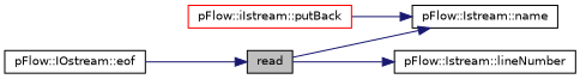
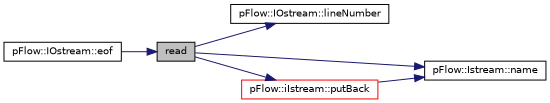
  digraph {
    rankdir=LR
    node [color=black fillcolor=white fontname=Helvetica fontsize=10 shape=record style=filled]
    edge [color=midnightblue fontname=Helvetica fontsize=10 labelfontname=Helvetica labelfontsize=10 style=solid]
    n1 [fillcolor=grey75 fontcolor=black height=0.2 label=read width=0.4]
-   n2 [height=0.2 label="pFlow::Istream::lineNumber" width=0.4]
+   n2 [height=0.2 label="pFlow::IOstream::lineNumber" width=0.4]
    n3 [height=0.2 label="pFlow::Istream::name" width=0.4]
    n4 [color=red height=0.2 label="pFlow::iIstream::putBack" width=0.4]
    n5 [height=0.2 label="pFlow::IOstream::eof" width=0.4]
    n1 -> n2
    n1 -> n3
+   n1 -> n4
    n4 -> n3
    n5 -> n1
  }
